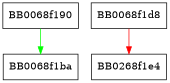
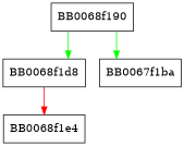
  digraph {
    splines=ortho
    node [shape=box]
    edge [color=green]
    BB0068f190
    BB0068f1d8
-   BB0068f1ba
-   BB0068f1e4 [label=BB0268f1e4]
+   BB0068f1ba [label=BB0067f1ba]
+   BB0068f1e4
+   BB0068f190 -> BB0068f1d8
    BB0068f190 -> BB0068f1ba
    BB0068f1d8 -> BB0068f1e4 [color=red]
  }
